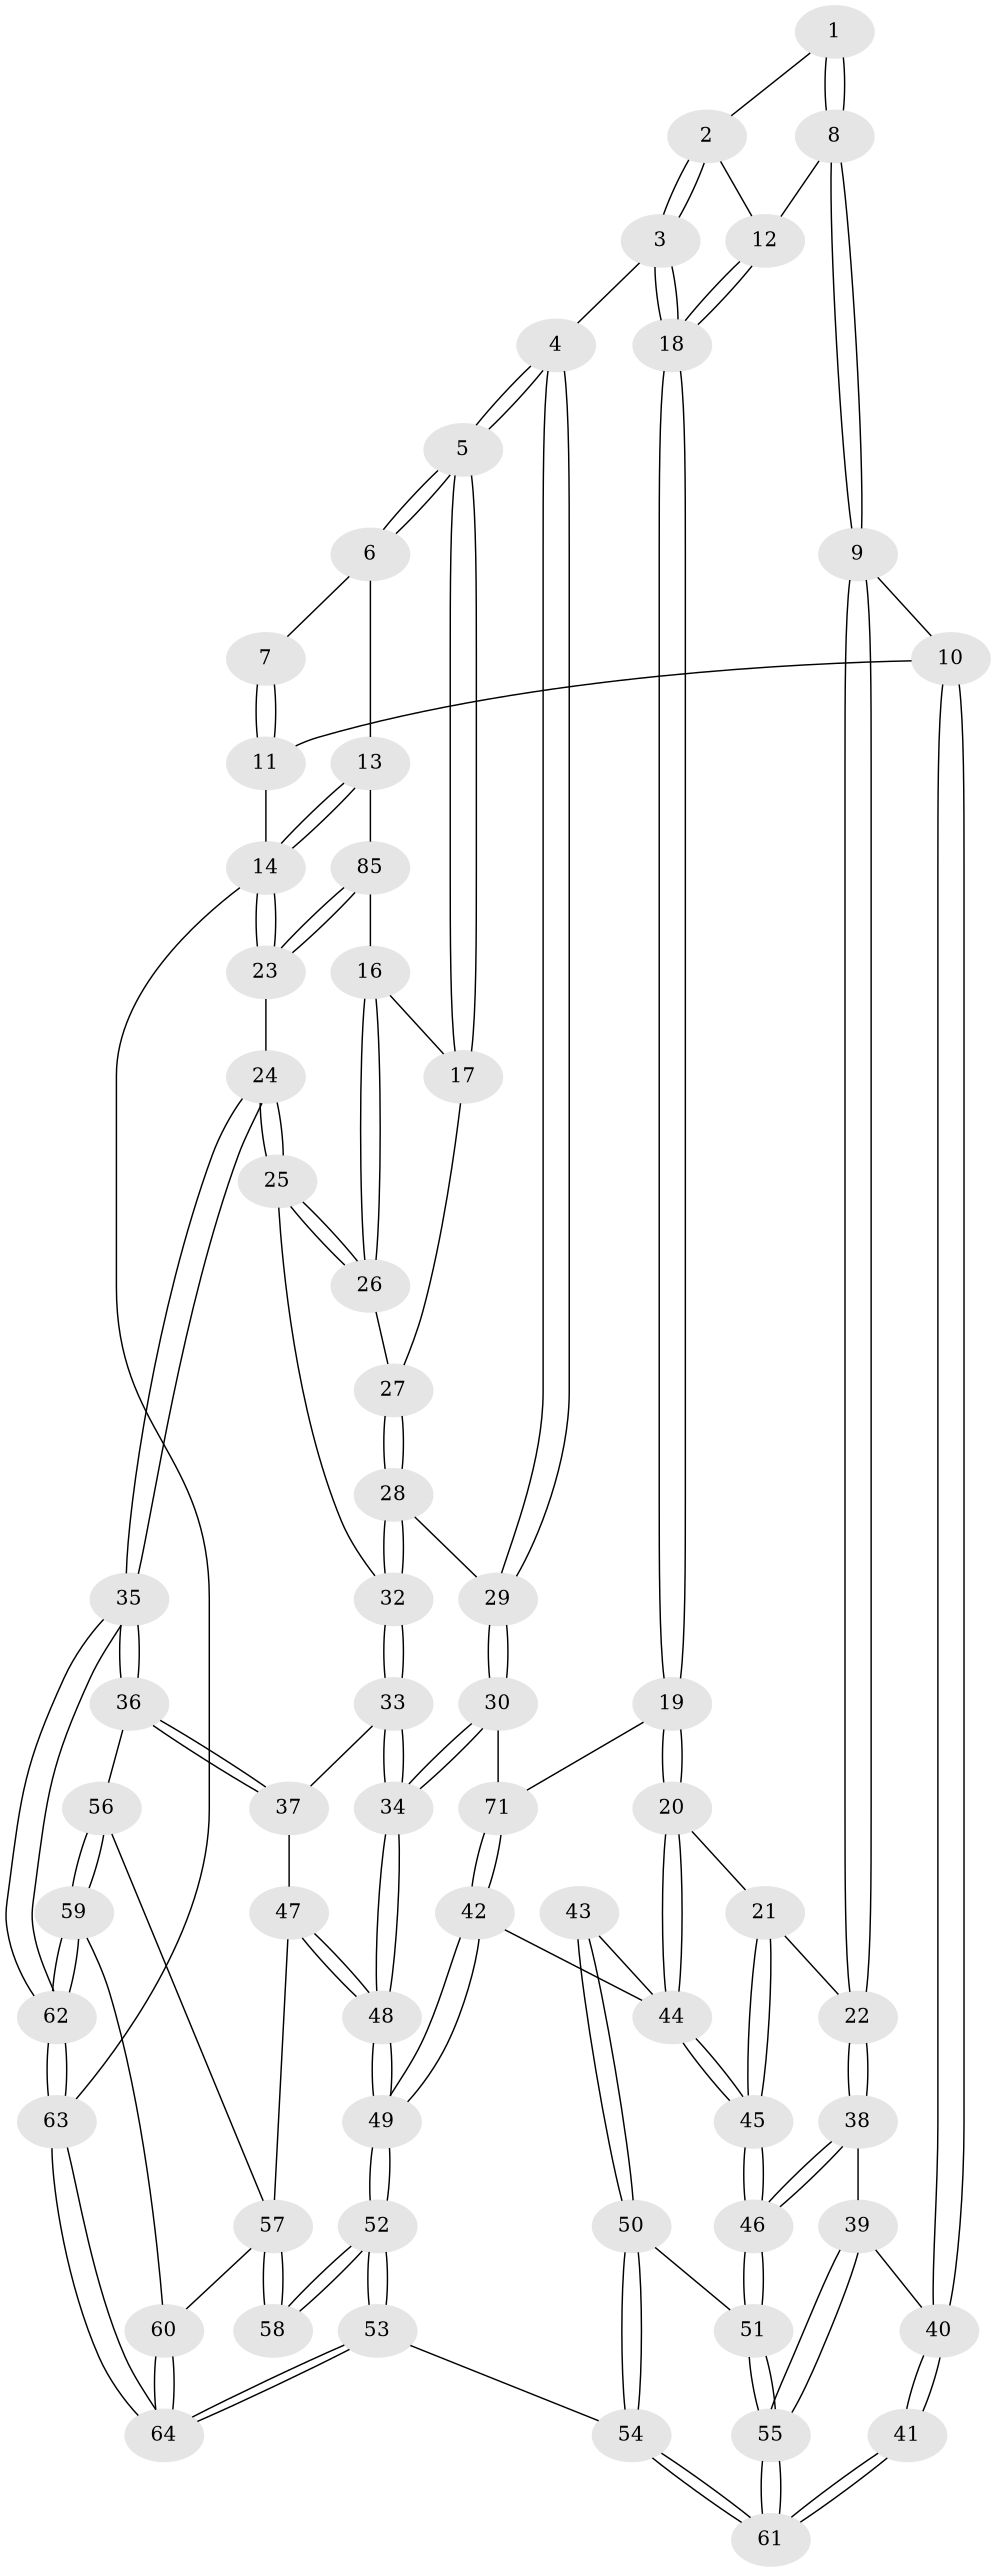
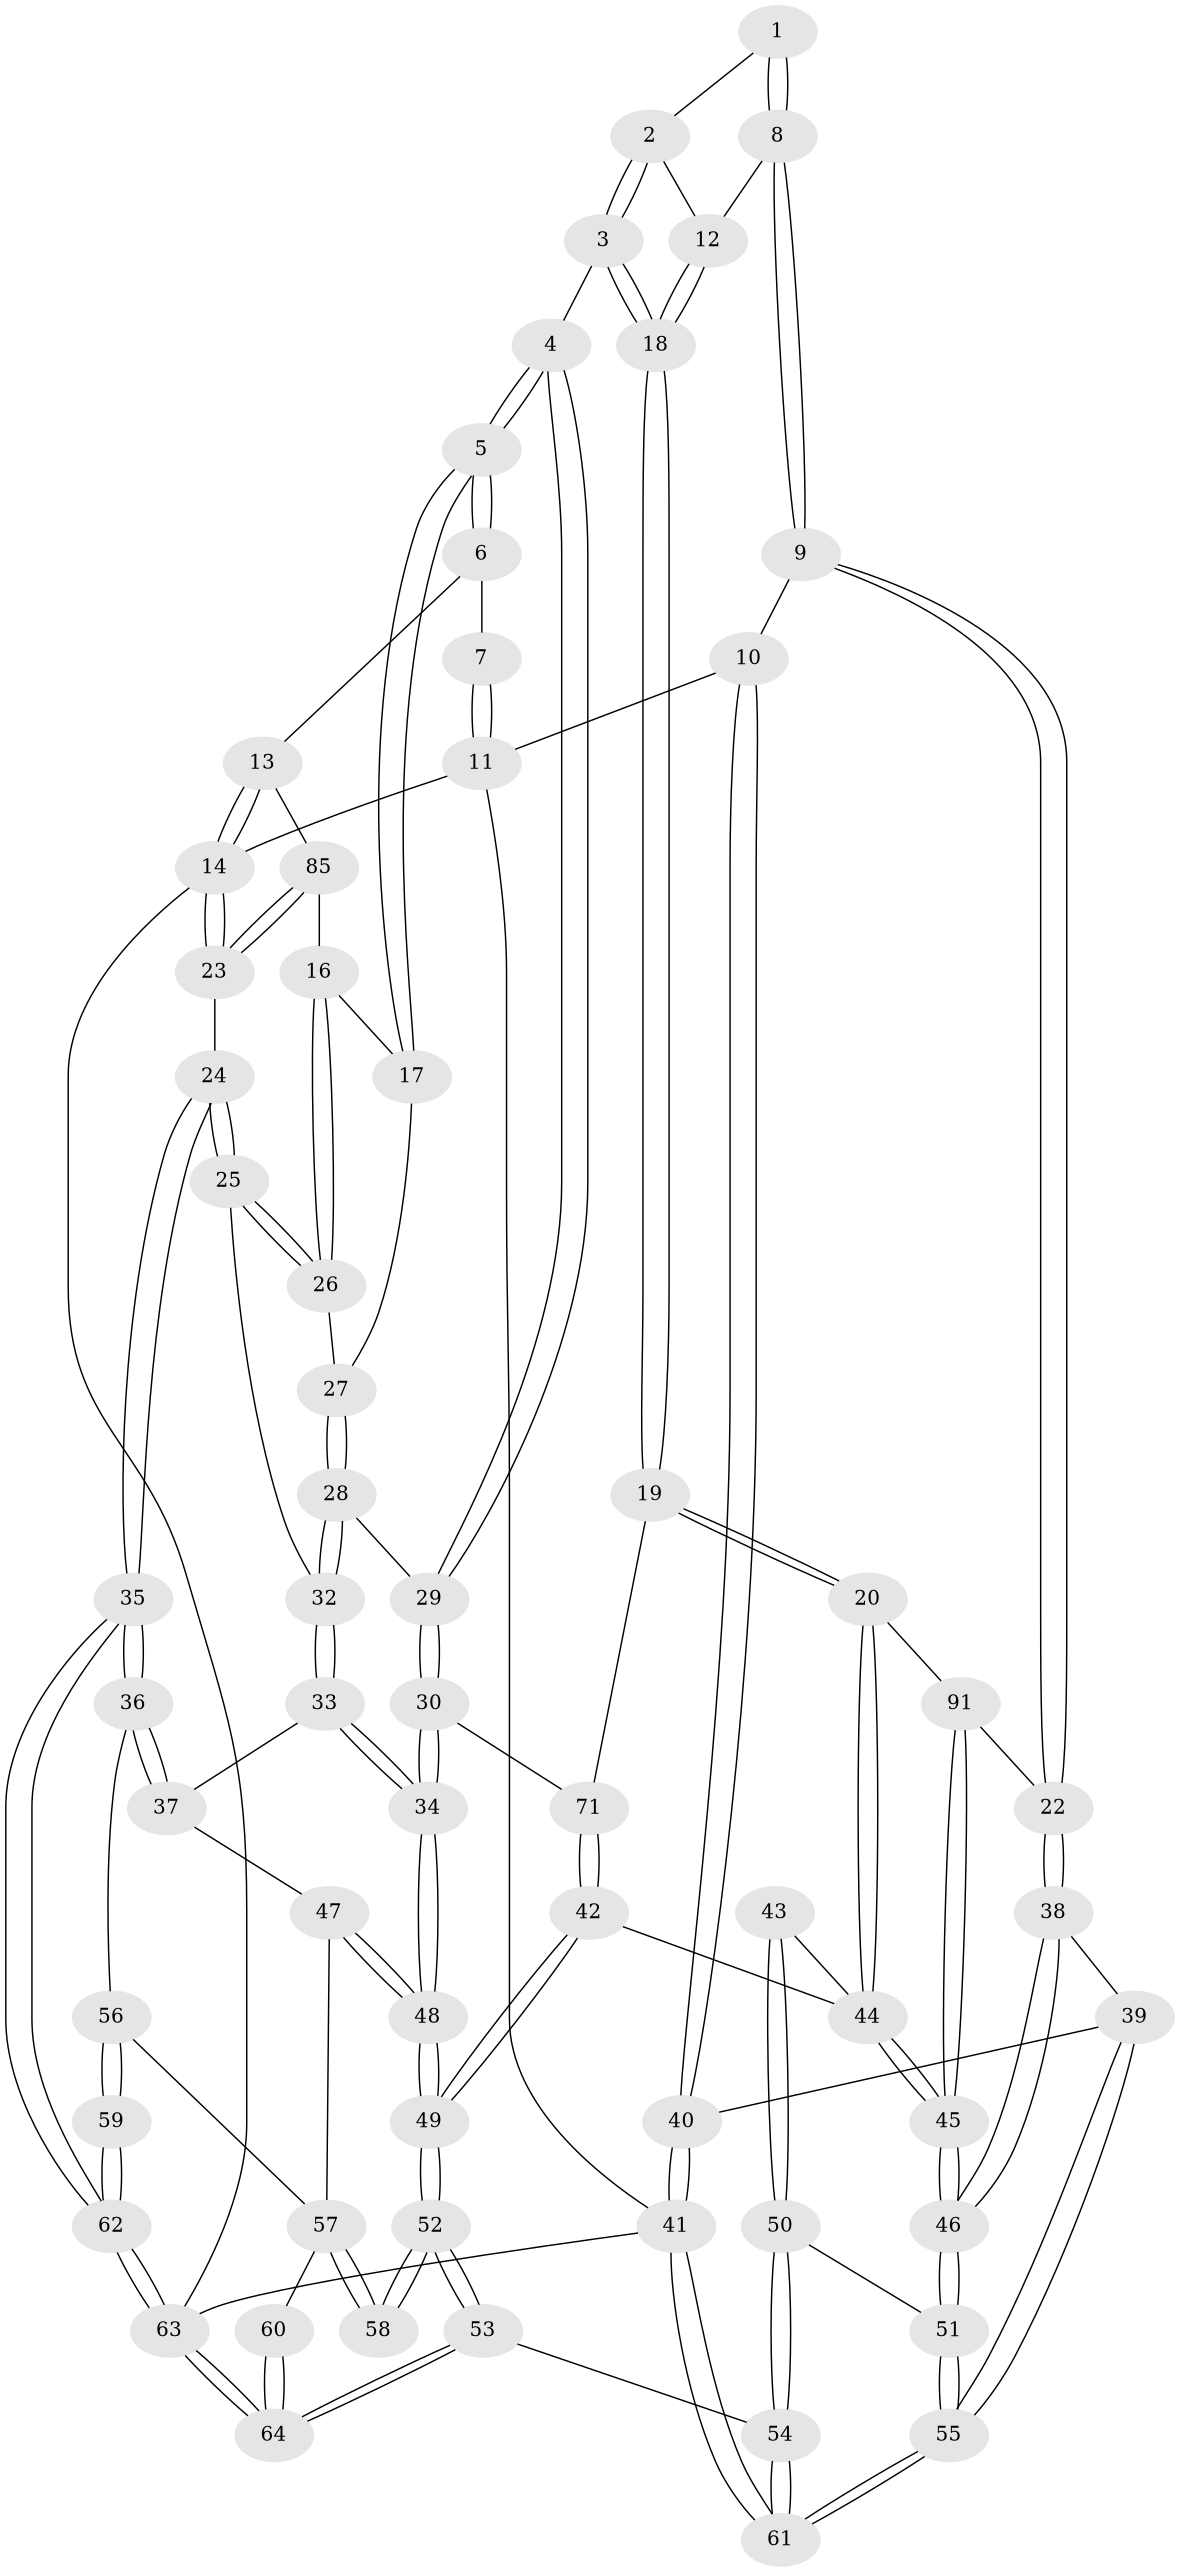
  graph {
    node [color=gray90 style=filled]
    1
    2
    8
    3
    12
    9
    4
    18
    5
    29
    19
    6
    17
    30
    7
    13
    27
    11
    14
    n20 [label=85]
    41
    10
    22
    40
    38
    23
    63
    61
    16
    24
    64
    26
    28
    20
    n35 [label=71]
-   21
+   21 [label=91]
    44
    42
    45
    46
    39
    25
    35
    32
    36
    62
    33
    34
    48
    49
    37
    47
    56
    57
    59
    55
    51
    43
    50
    52
    54
    58
    60
    53
    1 -- 2
    1 -- 8
    1 -- 8
    2 -- 3
    2 -- 3
    2 -- 12
    8 -- 12
    8 -- 9
    8 -- 9
    3 -- 4
    3 -- 18
    3 -- 18
    12 -- 18
    12 -- 18
    9 -- 10
    9 -- 22
    9 -- 22
    4 -- 5
    4 -- 5
    4 -- 29
    4 -- 29
    18 -- 19
    18 -- 19
    5 -- 6
    5 -- 6
    5 -- 17
    5 -- 17
    29 -- 30
    29 -- 30
    19 -- 20
    19 -- 20
    19 -- n35
    6 -- 7
    6 -- 13
    17 -- 27
    30 -- n35
    30 -- 34
    30 -- 34
    7 -- 11
    7 -- 11
    13 -- 14
    13 -- 14
    13 -- n20
    27 -- 28
    27 -- 28
    11 -- 14
+   11 -- 41
    14 -- 23
    14 -- 23
    14 -- 63
    n20 -- 23
    n20 -- 23
    n20 -- 16
+   41 -- 63
    41 -- 61
    41 -- 61
    10 -- 11
    10 -- 40
    10 -- 40
    22 -- 38
    22 -- 38
    40 -- 41
    40 -- 41
    38 -- 46
    38 -- 46
    38 -- 39
    23 -- 24
    63 -- 64
    63 -- 64
    16 -- 17
    16 -- 26
    16 -- 26
    24 -- 25
    24 -- 25
    24 -- 35
    24 -- 35
    26 -- 27
    28 -- 29
    28 -- 32
    28 -- 32
    20 -- 21
    20 -- 44
    20 -- 44
    n35 -- 42
    n35 -- 42
    21 -- 22
    21 -- 45
    21 -- 45
    44 -- 45
    44 -- 45
    42 -- 44
    42 -- 49
    42 -- 49
    45 -- 46
    45 -- 46
    46 -- 51
    46 -- 51
    39 -- 40
    39 -- 55
    39 -- 55
    25 -- 26
    25 -- 26
    25 -- 32
    35 -- 36
    35 -- 36
    35 -- 62
    35 -- 62
    32 -- 33
    32 -- 33
    36 -- 37
    36 -- 37
    36 -- 56
    62 -- 63
    62 -- 63
    33 -- 34
    33 -- 34
    33 -- 37
    34 -- 48
    34 -- 48
    48 -- 49
    48 -- 49
    49 -- 52
    49 -- 52
    37 -- 47
    47 -- 48
    47 -- 48
    47 -- 57
    56 -- 57
    56 -- 59
    56 -- 59
    57 -- 58
    57 -- 58
    57 -- 60
    59 -- 62
    59 -- 62
-   59 -- 60
    55 -- 61
    55 -- 61
    51 -- 55
    51 -- 55
    43 -- 44
    43 -- 50
    43 -- 50
    50 -- 51
    50 -- 54
    50 -- 54
    52 -- 58
    52 -- 58
    52 -- 53
    52 -- 53
    54 -- 61
    54 -- 61
    60 -- 64
    60 -- 64
    53 -- 64
    53 -- 64
    53 -- 54
  }
